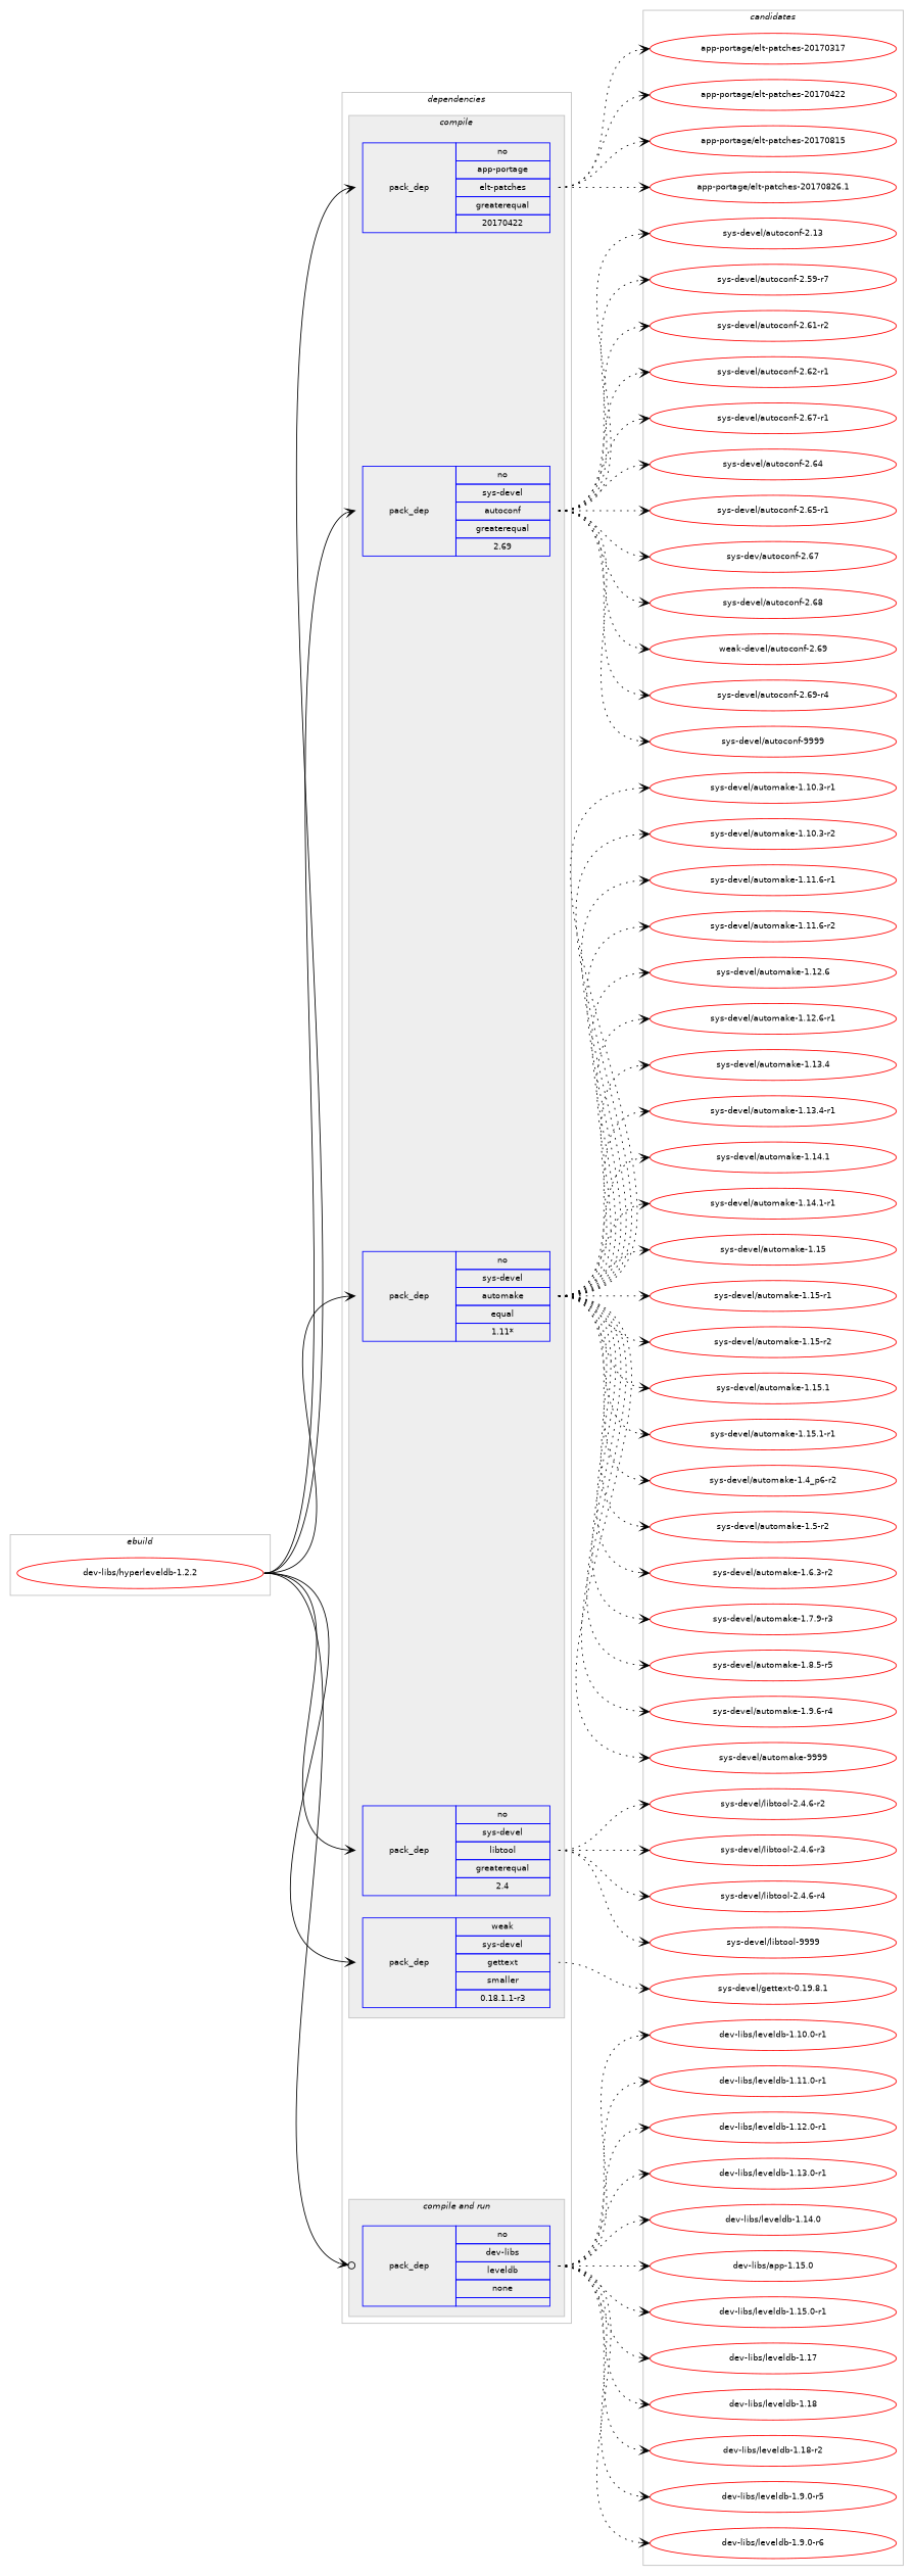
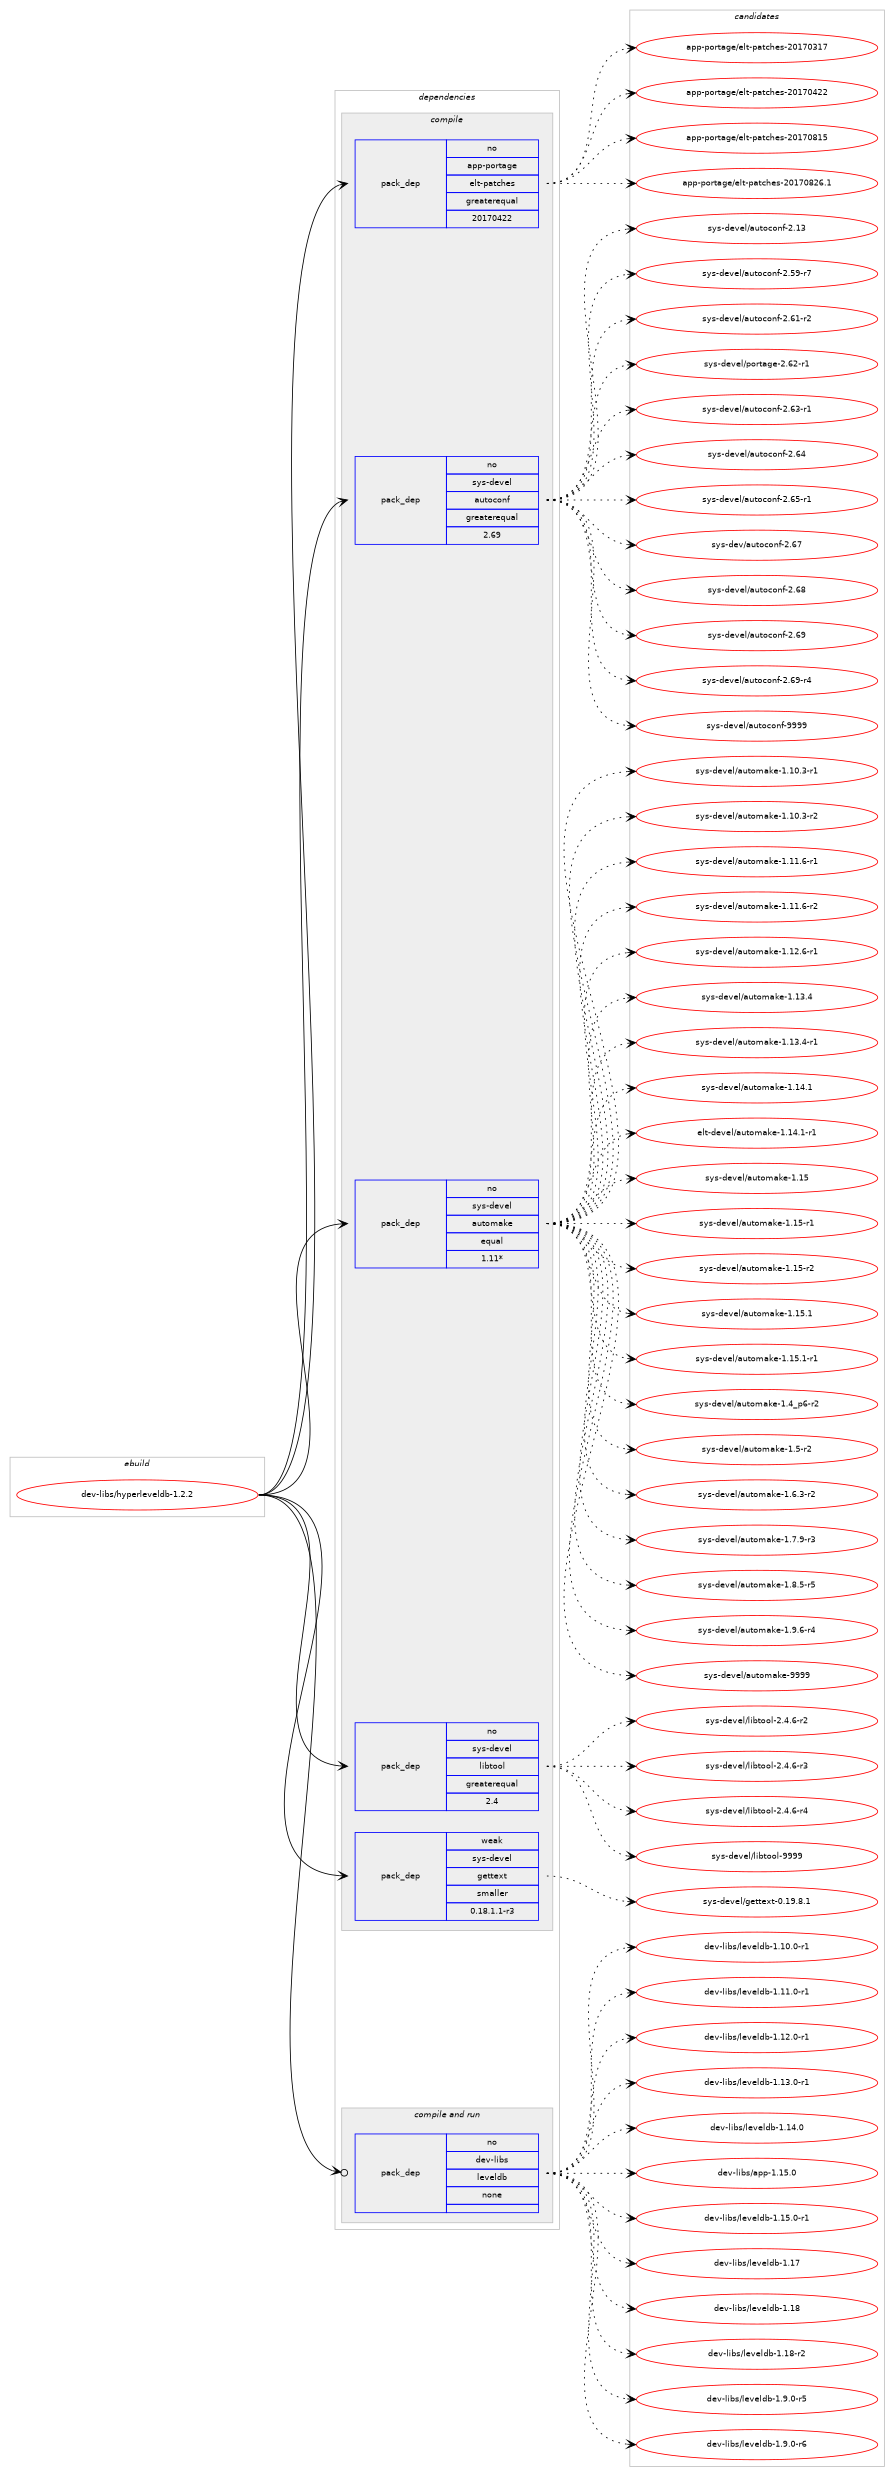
  digraph {
    compound=true
    concentrate=true
    fontname=Helvetica
    fontsize=10
    newrank=true
    rankdir=LR
    ranksep=1.5
    node [color=red fontname=Helvetica fontsize=10]
    edge [arrowhead=vee headport=w style=dotted tailport=e weight=100]
    n1 [label="dev-libs/hyperleveldb-1.2.2" width=4]
    n2 [color=blue label=<<TABLE BORDER="0" CELLBORDER="1" CELLSPACING="0" CELLPADDING="4" WIDTH="220"><TR><TD ROWSPAN="6" CELLPADDING="30">pack_dep</TD></TR><TR><TD WIDTH="110">no</TD></TR><TR><TD>app-portage</TD></TR><TR><TD>elt-patches</TD></TR><TR><TD>greaterequal</TD></TR><TR><TD>20170422</TD></TR></TABLE>> shape=none]
    n3 [color=blue label=<<TABLE BORDER="0" CELLBORDER="1" CELLSPACING="0" CELLPADDING="4" WIDTH="220"><TR><TD ROWSPAN="6" CELLPADDING="30">pack_dep</TD></TR><TR><TD WIDTH="110">no</TD></TR><TR><TD>sys-devel</TD></TR><TR><TD>autoconf</TD></TR><TR><TD>greaterequal</TD></TR><TR><TD>2.69</TD></TR></TABLE>> shape=none]
    n4 [color=blue label=<<TABLE BORDER="0" CELLBORDER="1" CELLSPACING="0" CELLPADDING="4" WIDTH="220"><TR><TD ROWSPAN="6" CELLPADDING="30">pack_dep</TD></TR><TR><TD WIDTH="110">no</TD></TR><TR><TD>sys-devel</TD></TR><TR><TD>automake</TD></TR><TR><TD>equal</TD></TR><TR><TD>1.11*</TD></TR></TABLE>> shape=none]
    n5 [color=blue label=<<TABLE BORDER="0" CELLBORDER="1" CELLSPACING="0" CELLPADDING="4" WIDTH="220"><TR><TD ROWSPAN="6" CELLPADDING="30">pack_dep</TD></TR><TR><TD WIDTH="110">no</TD></TR><TR><TD>sys-devel</TD></TR><TR><TD>libtool</TD></TR><TR><TD>greaterequal</TD></TR><TR><TD>2.4</TD></TR></TABLE>> shape=none]
    n6 [color=blue label=<<TABLE BORDER="0" CELLBORDER="1" CELLSPACING="0" CELLPADDING="4" WIDTH="220"><TR><TD ROWSPAN="6" CELLPADDING="30">pack_dep</TD></TR><TR><TD WIDTH="110">weak</TD></TR><TR><TD>sys-devel</TD></TR><TR><TD>gettext</TD></TR><TR><TD>smaller</TD></TR><TR><TD>0.18.1.1-r3</TD></TR></TABLE>> shape=none]
    n7 [color=blue label=<<TABLE BORDER="0" CELLBORDER="1" CELLSPACING="0" CELLPADDING="4" WIDTH="220"><TR><TD ROWSPAN="6" CELLPADDING="30">pack_dep</TD></TR><TR><TD WIDTH="110">no</TD></TR><TR><TD>dev-libs</TD></TR><TR><TD>leveldb</TD></TR><TR><TD>none</TD></TR><TR><TD></TD></TR></TABLE>> shape=none]
    n8 [label="app-portage/elt-patches-20170317" width=4]
    n9 [label="app-portage/elt-patches-20170422" width=4]
    n10 [label="app-portage/elt-patches-20170815" width=4]
    n11 [label="app-portage/elt-patches-20170826.1" width=4]
    n12 [label="sys-devel/autoconf-2.13" width=4]
    n13 [label="sys-devel/autoconf-2.59-r7" width=4]
    n14 [label="sys-devel/autoconf-2.61-r2" width=4]
-   n15 [label="sys-devel/autoconf-2.62-r1" width=4]
-   n16 [label="sys-devel/autoconf-2.67-r1" width=4]
+   n15 [label="sys-devel/portage-2.62-r1" width=4]
+   n16 [label="sys-devel/autoconf-2.63-r1" width=4]
    n17 [label="sys-devel/autoconf-2.64" width=4]
    n18 [label="sys-devel/autoconf-2.65-r1" width=4]
    n19 [label="sys-dev/autoconf-2.67" width=4]
    n20 [label="sys-devel/autoconf-2.68" width=4]
-   n21 [label="weak-devel/autoconf-2.69" width=4]
+   n21 [label="sys-devel/autoconf-2.69" width=4]
    n22 [label="sys-devel/autoconf-2.69-r4" width=4]
    n23 [label="sys-devel/autoconf-9999" width=4]
    n24 [label="sys-devel/automake-1.10.3-r1" width=4]
    n25 [label="sys-devel/automake-1.10.3-r2" width=4]
    n26 [label="sys-devel/automake-1.11.6-r1" width=4]
    n27 [label="sys-devel/automake-1.11.6-r2" width=4]
-   n28 [label="sys-devel/automake-1.12.6" width=4]
    n29 [label="sys-devel/automake-1.12.6-r1" width=4]
    n30 [label="sys-devel/automake-1.13.4" width=4]
    n31 [label="sys-devel/automake-1.13.4-r1" width=4]
    n32 [label="sys-devel/automake-1.14.1" width=4]
-   n33 [label="sys-devel/automake-1.14.1-r1" width=4]
+   n33 [label="elt-devel/automake-1.14.1-r1" width=4]
    n34 [label="sys-devel/automake-1.15" width=4]
    n35 [label="sys-devel/automake-1.15-r1" width=4]
    n36 [label="sys-devel/automake-1.15-r2" width=4]
    n37 [label="sys-devel/automake-1.15.1" width=4]
    n38 [label="sys-devel/automake-1.15.1-r1" width=4]
    n39 [label="sys-devel/automake-1.4_p6-r2" width=4]
    n40 [label="sys-devel/automake-1.5-r2" width=4]
    n41 [label="sys-devel/automake-1.6.3-r2" width=4]
    n42 [label="sys-devel/automake-1.7.9-r3" width=4]
    n43 [label="sys-devel/automake-1.8.5-r5" width=4]
    n44 [label="sys-devel/automake-1.9.6-r4" width=4]
    n45 [label="sys-devel/automake-9999" width=4]
    n46 [label="sys-devel/libtool-2.4.6-r2" width=4]
    n47 [label="sys-devel/libtool-2.4.6-r3" width=4]
    n48 [label="sys-devel/libtool-2.4.6-r4" width=4]
    n49 [label="sys-devel/libtool-9999" width=4]
    n50 [label="sys-devel/gettext-0.19.8.1" width=4]
    n51 [label="dev-libs/leveldb-1.10.0-r1" width=4]
    n52 [label="dev-libs/leveldb-1.11.0-r1" width=4]
    n53 [label="dev-libs/leveldb-1.12.0-r1" width=4]
    n54 [label="dev-libs/leveldb-1.13.0-r1" width=4]
    n55 [label="dev-libs/leveldb-1.14.0" width=4]
    n56 [label="dev-libs/app-1.15.0" width=4]
    n57 [label="dev-libs/leveldb-1.15.0-r1" width=4]
    n58 [label="dev-libs/leveldb-1.17" width=4]
    n59 [label="dev-libs/leveldb-1.18" width=4]
    n60 [label="dev-libs/leveldb-1.18-r2" width=4]
    n61 [label="dev-libs/leveldb-1.9.0-r5" width=4]
    n62 [label="dev-libs/leveldb-1.9.0-r6" width=4]
    subgraph cluster_1 {
      color=gray
      label=<<i>ebuild</i>>
      rank=same
      n1
    }
    subgraph cluster_2 {
      color=gray
      label=<<i>dependencies</i>>
      subgraph cluster_3 {
        color=gray
        fillcolor="#eeeeee"
        label=<<i>compile</i>>
        style=filled
        subgraph sub_4 {
          color=gray
          fillcolor="#eeeeee"
          label=<<i>compile</i>>
          style=filled
          n2
        }
        subgraph sub_5 {
          color=gray
          fillcolor="#eeeeee"
          label=<<i>compile</i>>
          style=filled
          n3
        }
        subgraph sub_6 {
          color=gray
          fillcolor="#eeeeee"
          label=<<i>compile</i>>
          style=filled
          n4
        }
        subgraph sub_7 {
          color=gray
          fillcolor="#eeeeee"
          label=<<i>compile</i>>
          style=filled
          n5
        }
        subgraph sub_8 {
          color=gray
          fillcolor="#eeeeee"
          label=<<i>compile</i>>
          style=filled
          n6
        }
      }
      subgraph cluster_9 {
        color=gray
        fillcolor="#eeeeee"
        label=<<i>compile and run</i>>
        style=filled
        subgraph sub_10 {
          color=gray
          fillcolor="#eeeeee"
          label=<<i>compile and run</i>>
          style=filled
          n7
        }
      }
      subgraph cluster_11 {
        color=gray
        fillcolor="#eeeeee"
        label=<<i>run</i>>
        style=filled
      }
    }
    subgraph cluster_12 {
      color=gray
      label=<<i>candidates</i>>
      rank=same
      subgraph sub_13 {
        color=black
        label=<<i>candidates</i>>
        nodesep=1
        rank=same
        n8
        n9
        n10
        n11
      }
      subgraph sub_14 {
        color=black
        label=<<i>candidates</i>>
        nodesep=1
        rank=same
        n12
        n13
        n14
        n15
        n16
        n17
        n18
        n19
        n20
        n21
        n22
        n23
      }
      subgraph sub_15 {
        color=black
        label=<<i>candidates</i>>
        nodesep=1
        rank=same
        n24
        n25
        n26
        n27
-       n28
        n29
        n30
        n31
        n32
        n33
        n34
        n35
        n36
        n37
        n38
        n39
        n40
        n41
        n42
        n43
        n44
        n45
      }
      subgraph sub_16 {
        color=black
        label=<<i>candidates</i>>
        nodesep=1
        rank=same
        n46
        n47
        n48
        n49
      }
      subgraph sub_17 {
        color=black
        label=<<i>candidates</i>>
        nodesep=1
        rank=same
        n50
      }
      subgraph sub_18 {
        color=black
        label=<<i>candidates</i>>
        nodesep=1
        rank=same
        n51
        n52
        n53
        n54
        n55
        n56
        n57
        n58
        n59
        n60
        n61
        n62
      }
    }
    n1 -> n2 [style=solid weight=20]
    n1 -> n3 [style=solid weight=20]
    n1 -> n4 [style=solid weight=20]
    n1 -> n5 [style=solid weight=20]
    n1 -> n6 [style=solid weight=20]
    n1 -> n7 [arrowhead=odotvee style=solid weight=20]
    n2 -> n8
    n2 -> n9
    n2 -> n10
    n2 -> n11
    n3 -> n12
    n3 -> n13
    n3 -> n14
    n3 -> n15
    n3 -> n16
    n3 -> n17
    n3 -> n18
    n3 -> n19
    n3 -> n20
    n3 -> n21
    n3 -> n22
    n3 -> n23
    n4 -> n24
    n4 -> n25
    n4 -> n26
    n4 -> n27
-   n4 -> n28
    n4 -> n29
    n4 -> n30
    n4 -> n31
    n4 -> n32
    n4 -> n33
    n4 -> n34
    n4 -> n35
    n4 -> n36
    n4 -> n37
    n4 -> n38
    n4 -> n39
    n4 -> n40
    n4 -> n41
    n4 -> n42
    n4 -> n43
    n4 -> n44
    n4 -> n45
    n5 -> n46
    n5 -> n47
    n5 -> n48
    n5 -> n49
    n6 -> n50
    n7 -> n51
    n7 -> n52
    n7 -> n53
    n7 -> n54
    n7 -> n55
    n7 -> n56
    n7 -> n57
    n7 -> n58
    n7 -> n59
    n7 -> n60
    n7 -> n61
    n7 -> n62
  }
